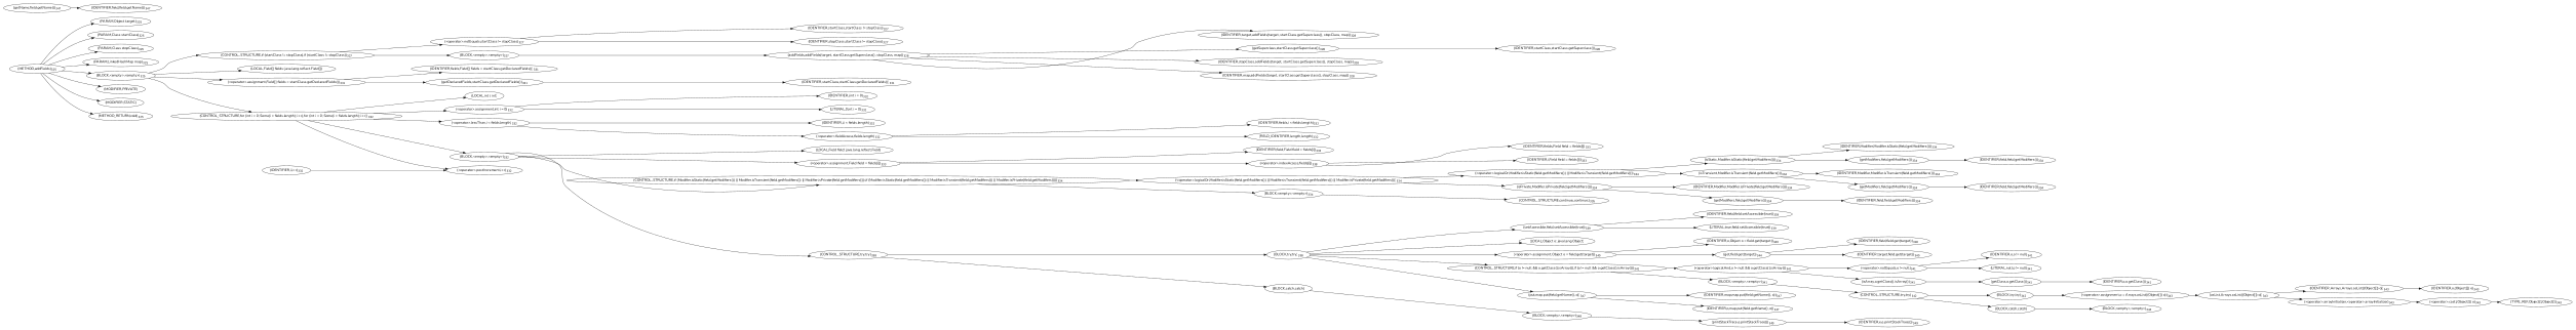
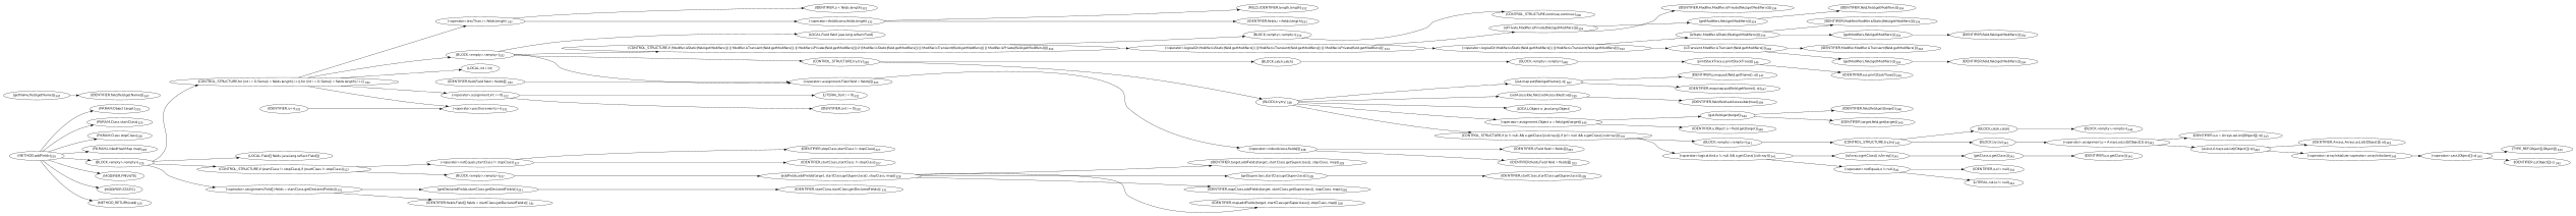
  digraph {
    fontname=Nunito
    rankdir=LR
    node [fontname=Nunito]
    edge [fontname=Nunito]
    n1 [label=<(METHOD,addFields)<SUB>325</SUB>>]
    n2 [label=<(PARAM,Object target)<SUB>325</SUB>>]
    n3 [label=<(PARAM,Class startClass)<SUB>325</SUB>>]
    n4 [label=<(PARAM,Class stopClass)<SUB>325</SUB>>]
    n5 [label=<(PARAM,LinkedHashMap map)<SUB>325</SUB>>]
    n6 [label=<(BLOCK,&lt;empty&gt;,&lt;empty&gt;)<SUB>325</SUB>>]
    n7 [label=<(MODIFIER,PRIVATE)>]
    n8 [label=<(MODIFIER,STATIC)>]
    n9 [label=<(METHOD_RETURN,void)<SUB>325</SUB>>]
    n10 [label=<(CONTROL_STRUCTURE,if (startClass != stopClass),if (startClass != stopClass))<SUB>327</SUB>>]
    n11 [label=<(LOCAL,Field[] fields: java.lang.reflect.Field[])>]
    n12 [label=<(&lt;operator&gt;.assignment,Field[] fields = startClass.getDeclaredFields())<SUB>331</SUB>>]
    n13 [label=<(CONTROL_STRUCTURE,for (int i = 0; Some(i &lt; fields.length); i++),for (int i = 0; Some(i &lt; fields.length); i++))<SUB>332</SUB>>]
    n14 [label=<(&lt;operator&gt;.notEquals,startClass != stopClass)<SUB>327</SUB>>]
    n15 [label=<(BLOCK,&lt;empty&gt;,&lt;empty&gt;)<SUB>327</SUB>>]
    n16 [label=<(IDENTIFIER,fields,Field[] fields = startClass.getDeclaredFields())<SUB>331</SUB>>]
    n17 [label=<(getDeclaredFields,startClass.getDeclaredFields())<SUB>331</SUB>>]
    n18 [label=<(LOCAL,int i: int)>]
    n19 [label=<(&lt;operator&gt;.assignment,int i = 0)<SUB>332</SUB>>]
    n20 [label=<(&lt;operator&gt;.lessThan,i &lt; fields.length)<SUB>332</SUB>>]
    n21 [label=<(&lt;operator&gt;.postIncrement,i++)<SUB>332</SUB>>]
    n22 [label=<(BLOCK,&lt;empty&gt;,&lt;empty&gt;)<SUB>332</SUB>>]
    n23 [label=<(IDENTIFIER,startClass,startClass != stopClass)<SUB>327</SUB>>]
    n24 [label=<(IDENTIFIER,stopClass,startClass != stopClass)<SUB>327</SUB>>]
    n25 [label=<(addFields,addFields(target, startClass.getSuperclass(), stopClass, map))<SUB>328</SUB>>]
    n26 [label=<(IDENTIFIER,target,addFields(target, startClass.getSuperclass(), stopClass, map))<SUB>328</SUB>>]
    n27 [label=<(getSuperclass,startClass.getSuperclass())<SUB>328</SUB>>]
    n28 [label=<(IDENTIFIER,stopClass,addFields(target, startClass.getSuperclass(), stopClass, map))<SUB>328</SUB>>]
    n29 [label=<(IDENTIFIER,map,addFields(target, startClass.getSuperclass(), stopClass, map))<SUB>328</SUB>>]
    n30 [label=<(IDENTIFIER,startClass,startClass.getSuperclass())<SUB>328</SUB>>]
    n31 [label=<(IDENTIFIER,startClass,startClass.getDeclaredFields())<SUB>331</SUB>>]
    n32 [label=<(IDENTIFIER,i,int i = 0)<SUB>332</SUB>>]
    n33 [label=<(LITERAL,0,int i = 0)<SUB>332</SUB>>]
    n34 [label=<(IDENTIFIER,i,i &lt; fields.length)<SUB>332</SUB>>]
    n35 [label=<(&lt;operator&gt;.fieldAccess,fields.length)<SUB>332</SUB>>]
    n36 [label=<(LOCAL,Field field: java.lang.reflect.Field)>]
    n37 [label=<(&lt;operator&gt;.assignment,Field field = fields[i])<SUB>333</SUB>>]
    n38 [label=<(CONTROL_STRUCTURE,if (Modifier.isStatic(field.getModifiers()) || Modifier.isTransient(field.getModifiers()) || Modifier.isPrivate(field.getModifiers())),if (Modifier.isStatic(field.getModifiers()) || Modifier.isTransient(field.getModifiers()) || Modifier.isPrivate(field.getModifiers())))<SUB>334</SUB>>]
    n39 [label=<(CONTROL_STRUCTURE,try,try)<SUB>338</SUB>>]
    n40 [label=<(IDENTIFIER,fields,i &lt; fields.length)<SUB>332</SUB>>]
    n41 [label=<(FIELD_IDENTIFIER,length,length)<SUB>332</SUB>>]
    n42 [label=<(IDENTIFIER,i,i++)<SUB>332</SUB>>]
    n43 [label=<(IDENTIFIER,field,Field field = fields[i])<SUB>333</SUB>>]
    n44 [label=<(&lt;operator&gt;.indexAccess,fields[i])<SUB>338</SUB>>]
    n45 [label=<(&lt;operator&gt;.logicalOr,Modifier.isStatic(field.getModifiers()) || Modifier.isTransient(field.getModifiers()) || Modifier.isPrivate(field.getModifiers()))<SUB>334</SUB>>]
    n46 [label=<(BLOCK,&lt;empty&gt;,&lt;empty&gt;)<SUB>334</SUB>>]
    n47 [label=<(BLOCK,try,try)<SUB>338</SUB>>]
    n48 [label=<(BLOCK,catch,catch)>]
    n49 [label=<(IDENTIFIER,fields,Field field = fields[i])<SUB>333</SUB>>]
    n50 [label=<(IDENTIFIER,i,Field field = fields[i])<SUB>333</SUB>>]
    n51 [label=<(&lt;operator&gt;.logicalOr,Modifier.isStatic(field.getModifiers()) || Modifier.isTransient(field.getModifiers()))<SUB>334</SUB>>]
    n52 [label=<(isPrivate,Modifier.isPrivate(field.getModifiers()))<SUB>334</SUB>>]
    n53 [label=<(CONTROL_STRUCTURE,continue;,continue;)<SUB>335</SUB>>]
    n54 [label=<(isStatic,Modifier.isStatic(field.getModifiers()))<SUB>334</SUB>>]
    n55 [label=<(isTransient,Modifier.isTransient(field.getModifiers()))<SUB>334</SUB>>]
    n56 [label=<(IDENTIFIER,Modifier,Modifier.isPrivate(field.getModifiers()))<SUB>334</SUB>>]
    n57 [label=<(getModifiers,field.getModifiers())<SUB>334</SUB>>]
    n58 [label=<(IDENTIFIER,Modifier,Modifier.isStatic(field.getModifiers()))<SUB>334</SUB>>]
    n59 [label=<(getModifiers,field.getModifiers())<SUB>334</SUB>>]
    n60 [label=<(IDENTIFIER,Modifier,Modifier.isTransient(field.getModifiers()))<SUB>334</SUB>>]
    n61 [label=<(getModifiers,field.getModifiers())<SUB>334</SUB>>]
    n62 [label=<(IDENTIFIER,field,field.getModifiers())<SUB>334</SUB>>]
    n63 [label=<(IDENTIFIER,field,field.getModifiers())<SUB>334</SUB>>]
    n64 [label=<(IDENTIFIER,field,field.getModifiers())<SUB>334</SUB>>]
    n65 [label=<(setAccessible,field.setAccessible(true))<SUB>339</SUB>>]
    n66 [label=<(LOCAL,Object o: java.lang.Object)>]
    n67 [label=<(&lt;operator&gt;.assignment,Object o = field.get(target))<SUB>340</SUB>>]
    n68 [label=<(CONTROL_STRUCTURE,if (o != null &amp;&amp; o.getClass().isArray()),if (o != null &amp;&amp; o.getClass().isArray()))<SUB>341</SUB>>]
    n69 [label=<(put,map.put(field.getName(), o))<SUB>347</SUB>>]
    n70 [label=<(BLOCK,&lt;empty&gt;,&lt;empty&gt;)<SUB>348</SUB>>]
    n71 [label=<(IDENTIFIER,field,field.setAccessible(true))<SUB>339</SUB>>]
-   n72 [label=<(LITERAL,true,field.setAccessible(true))<SUB>339</SUB>>]
    n73 [label=<(IDENTIFIER,o,Object o = field.get(target))<SUB>340</SUB>>]
    n74 [label=<(get,field.get(target))<SUB>344</SUB>>]
    n75 [label=<(&lt;operator&gt;.logicalAnd,o != null &amp;&amp; o.getClass().isArray())<SUB>341</SUB>>]
    n76 [label=<(BLOCK,&lt;empty&gt;,&lt;empty&gt;)<SUB>341</SUB>>]
    n77 [label=<(IDENTIFIER,map,map.put(field.getName(), o))<SUB>347</SUB>>]
    n78 [label=<(IDENTIFIER,o,map.put(field.getName(), o))<SUB>347</SUB>>]
    n79 [label=<(IDENTIFIER,field,field.get(target))<SUB>340</SUB>>]
    n80 [label=<(IDENTIFIER,target,field.get(target))<SUB>340</SUB>>]
    n81 [label=<(&lt;operator&gt;.notEquals,o != null)<SUB>341</SUB>>]
    n82 [label=<(isArray,o.getClass().isArray())<SUB>341</SUB>>]
    n83 [label=<(CONTROL_STRUCTURE,try,try)<SUB>342</SUB>>]
    n84 [label=<(IDENTIFIER,o,o != null)<SUB>341</SUB>>]
    n85 [label=<(LITERAL,null,o != null)<SUB>341</SUB>>]
    n86 [label=<(getClass,o.getClass())<SUB>341</SUB>>]
    n87 [label=<(IDENTIFIER,o,o.getClass())<SUB>341</SUB>>]
    n88 [label=<(BLOCK,try,try)<SUB>342</SUB>>]
    n89 [label=<(BLOCK,catch,catch)>]
    n90 [label=<(&lt;operator&gt;.assignment,o = Arrays.asList((Object[]) o))<SUB>343</SUB>>]
    n91 [label=<(BLOCK,&lt;empty&gt;,&lt;empty&gt;)<SUB>344</SUB>>]
+   n92 [label=<(IDENTIFIER,o,o = Arrays.asList((Object[]) o))<SUB>343</SUB>>]
    n93 [label=<(asList,Arrays.asList((Object[]) o))<SUB>343</SUB>>]
    n94 [label=<(IDENTIFIER,Arrays,Arrays.asList((Object[]) o))<SUB>343</SUB>>]
    n95 [label=<(&lt;operator&gt;.arrayInitializer,&lt;operator&gt;.arrayInitializer)<SUB>343</SUB>>]
    n96 [label=<(&lt;operator&gt;.cast,(Object[]) o)<SUB>343</SUB>>]
    n97 [label=<(TYPE_REF,Object[],Object[])<SUB>343</SUB>>]
    n98 [label=<(IDENTIFIER,o,(Object[]) o)<SUB>343</SUB>>]
    n99 [label=<(getName,field.getName())<SUB>347</SUB>>]
    n100 [label=<(IDENTIFIER,field,field.getName())<SUB>347</SUB>>]
    n101 [label=<(printStackTrace,e.printStackTrace())<SUB>349</SUB>>]
    n102 [label=<(IDENTIFIER,e,e.printStackTrace())<SUB>349</SUB>>]
    n1 -> n2
    n1 -> n3
    n1 -> n4
    n1 -> n5
    n1 -> n6
    n1 -> n7
    n1 -> n8
    n1 -> n9
    n6 -> n10
    n6 -> n11
    n6 -> n12
    n6 -> n13
    n10 -> n14
    n10 -> n15
    n12 -> n16
    n12 -> n17
    n13 -> n18
    n13 -> n19
    n13 -> n20
    n13 -> n21
    n13 -> n22
    n14 -> n23
    n14 -> n24
    n15 -> n25
    n17 -> n31
    n19 -> n32
    n19 -> n33
    n20 -> n34
    n20 -> n35
    n22 -> n36
    n22 -> n37
    n22 -> n38
    n22 -> n39
    n25 -> n26
    n25 -> n27
    n25 -> n28
    n25 -> n29
    n27 -> n30
    n35 -> n40
    n35 -> n41
-   n37 -> n43
+   n43 -> n37
    n37 -> n44
    n38 -> n45
    n38 -> n46
    n39 -> n47
    n39 -> n48
    n42 -> n21
    n44 -> n49
    n44 -> n50
    n45 -> n51
    n45 -> n52
    n46 -> n53
    n47 -> n65
    n47 -> n66
    n47 -> n67
    n47 -> n68
    n47 -> n69
    n48 -> n70
    n51 -> n54
    n51 -> n55
    n52 -> n56
    n52 -> n57
    n54 -> n58
    n54 -> n59
    n55 -> n60
    n55 -> n61
    n57 -> n64
    n59 -> n62
    n61 -> n63
    n65 -> n71
-   n65 -> n72
    n67 -> n73
    n67 -> n74
    n68 -> n75
    n68 -> n76
    n69 -> n77
    n69 -> n78
    n70 -> n101
    n74 -> n79
    n74 -> n80
    n75 -> n81
    n75 -> n82
    n76 -> n83
    n81 -> n84
    n81 -> n85
    n82 -> n86
    n83 -> n88
    n83 -> n89
    n86 -> n87
    n88 -> n90
    n89 -> n91
+   n90 -> n92
    n90 -> n93
    n93 -> n94
    n93 -> n95
    n95 -> n96
    n96 -> n97
-   n94 -> n98
+   n96 -> n98
    n99 -> n100
    n101 -> n102
  }
